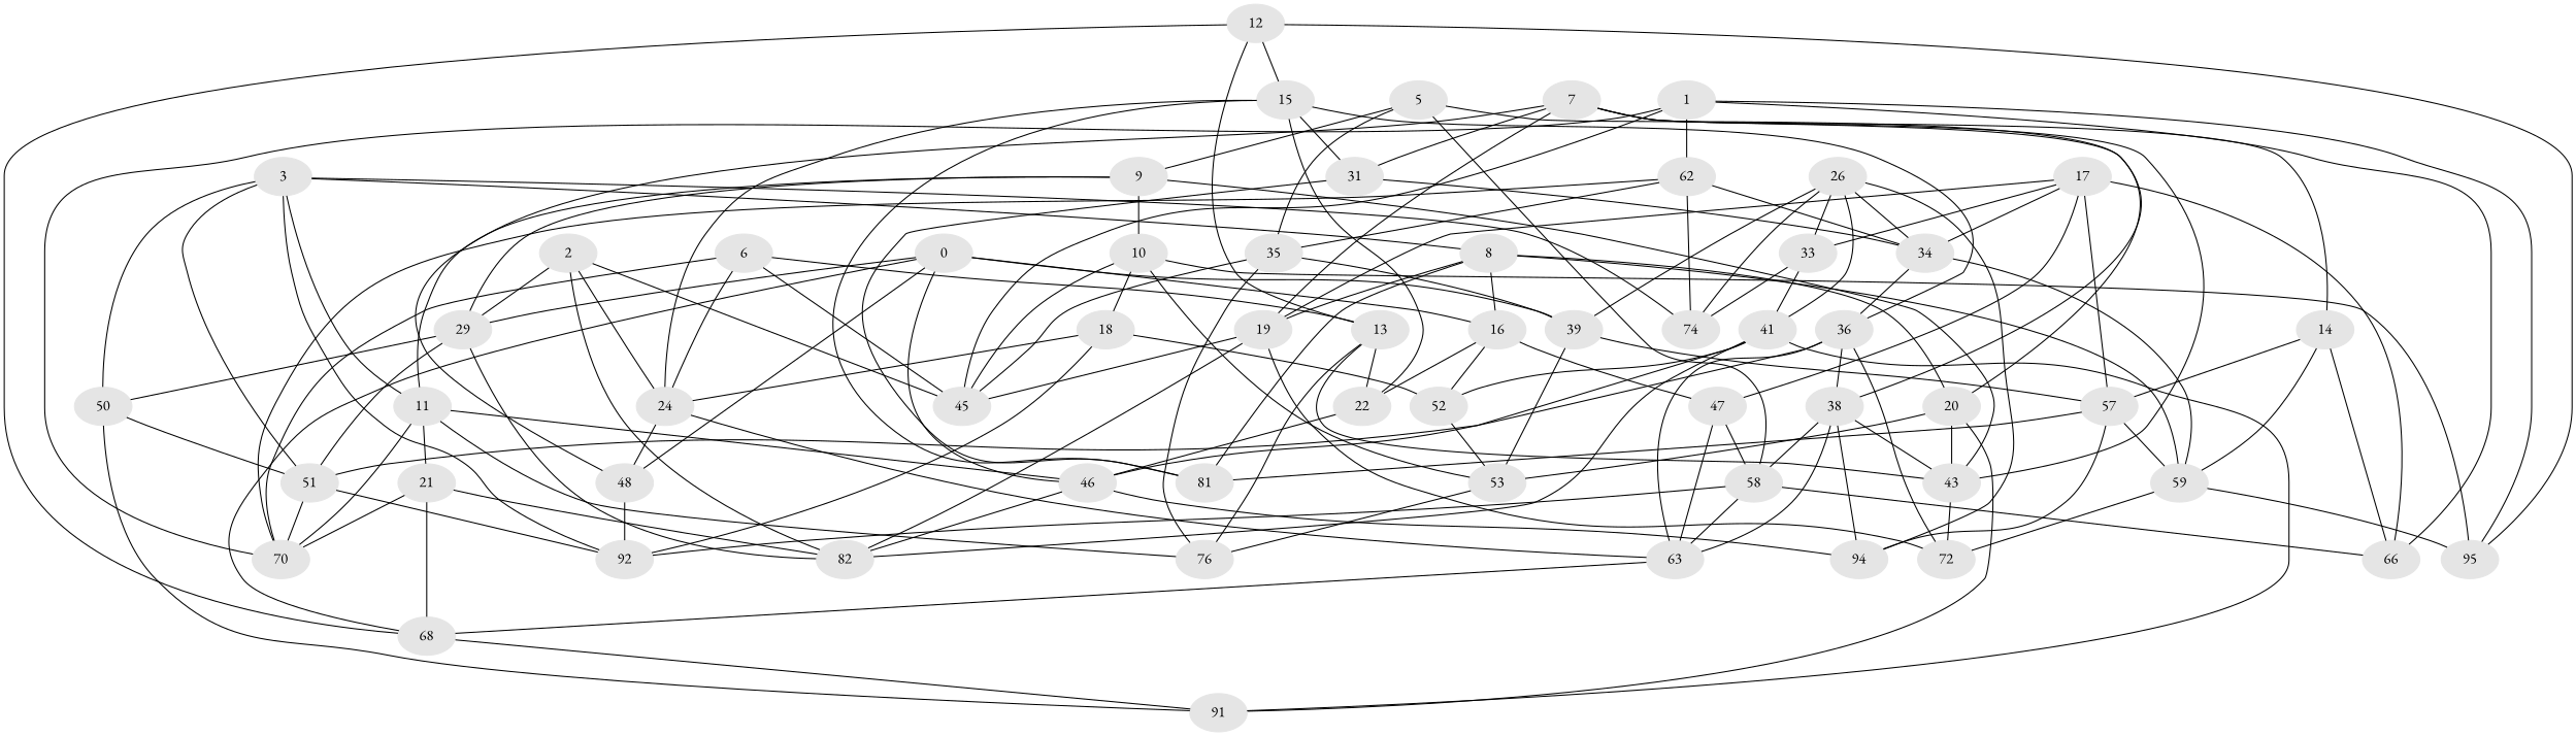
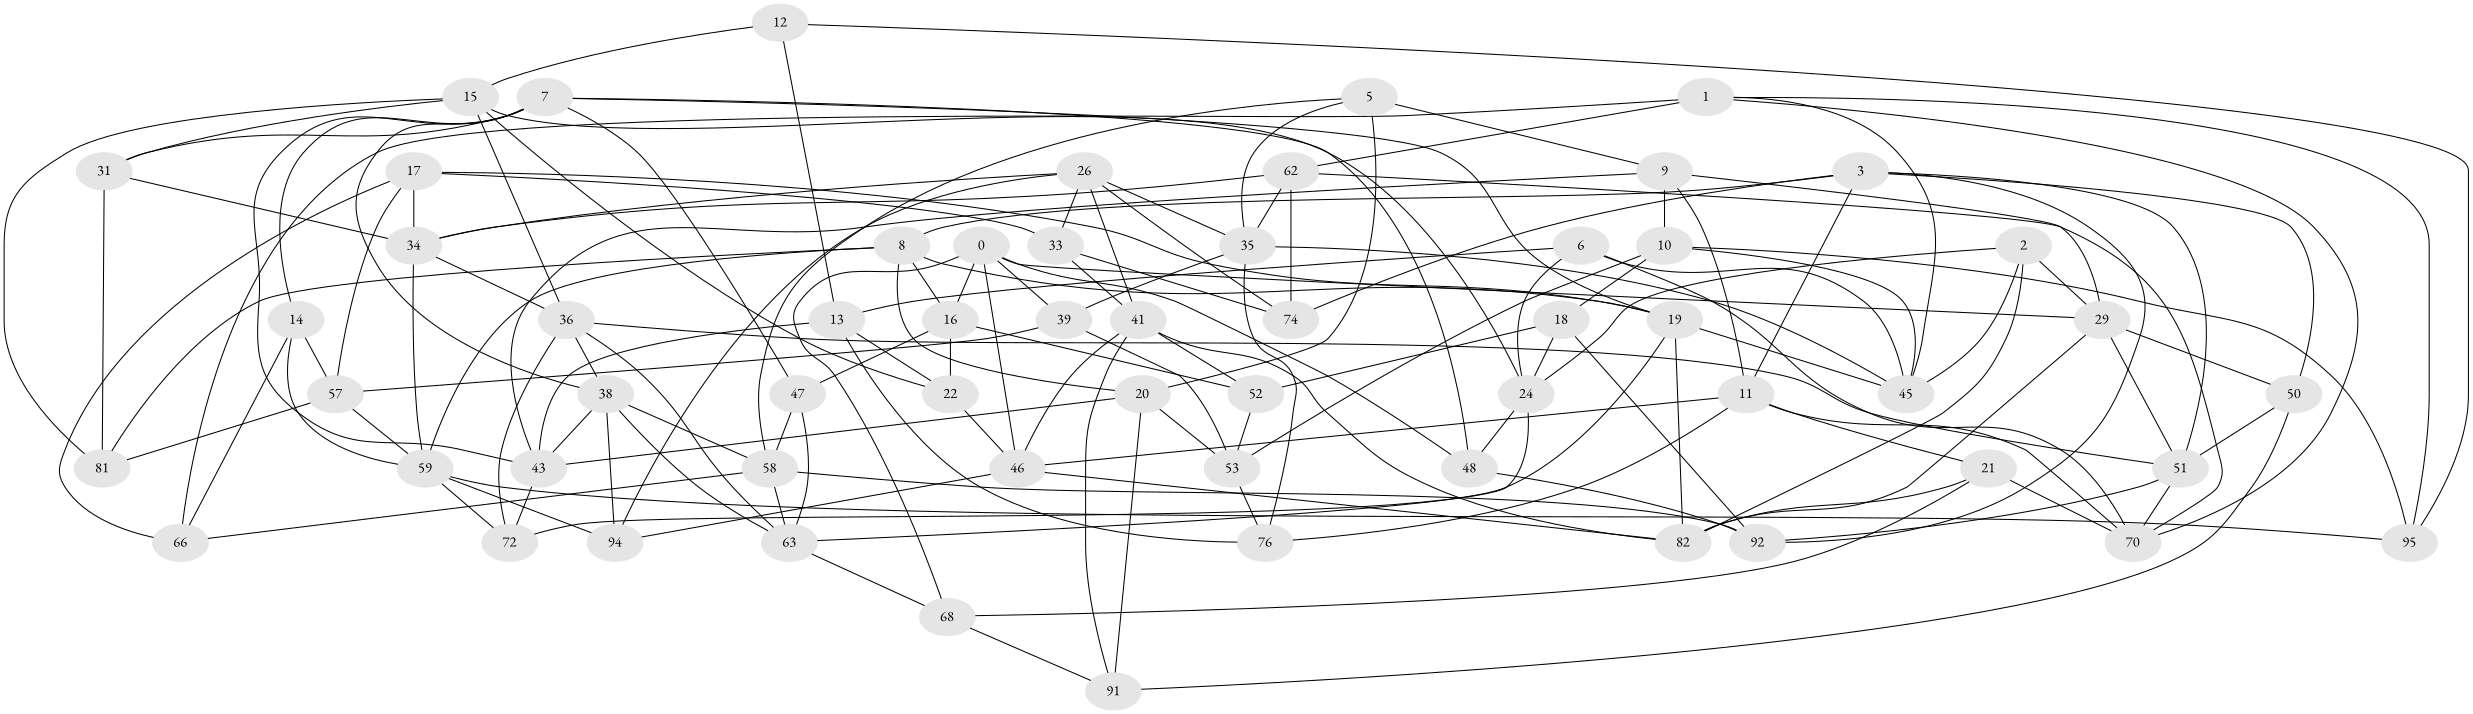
  graph {
    fontname="EB Garamond"
    node [color=gray90 fontname="EB Garamond" style=filled]
    edge [fontname="EB Garamond"]
    1 [super="+71"]
    n2 [label=62 super="+85"]
    45 [super="+54"]
    66
    70 [super="+89"]
    95
    74
    35 [super="+93"]
    34 [super="+88"]
    24 [super="+73"]
    48
    63 [super="+94"]
    2
    29 [super="+62"]
    82 [super="+86"]
    50
    51 [super="+65"]
    3 [super="+25"]
    8 [super="+23"]
    11 [super="+27"]
    92
    16 [super="+44"]
    20 [super="+40"]
    19 [super="+49"]
    59 [super="+80"]
    81
    46 [super="+69"]
    21
    76
    91
    68 [super="+90"]
    n32 [label=0 super="+79"]
    n33 [label=39]
    22 [super="+55"]
    47
    52
    53 [super="+67"]
    57 [super="+61"]
    n39 [label=94]
    9 [super="+78"]
    43 [super="+56"]
    10 [super="+39"]
    5
    58 [super="+60"]
    13 [super="+42"]
    6
    7 [super="+30"]
    14
    31
    38 [super="+87"]
    72
    18
    12
    15 [super="+28"]
    36 [super="+75"]
    17 [super="+84"]
    33
    41 [super="+83"]
    26 [super="+77"]
    1 -- n2 [weight=2]
    1 -- 45
    1 -- 66
    1 -- 70
    1 -- 95
    n2 -- 70
    n2 -- 74
    n2 -- 35
    n2 -- 34
    35 -- 45
    35 -- 76
    35 -- n33
    34 -- 59
    34 -- 36
    24 -- 48
    24 -- 63
    48 -- 92
    63 -- 68
    2 -- 45
    2 -- 24
    2 -- 29
    2 -- 82
    29 -- 82
    29 -- 50
    29 -- 51
    50 -- 51
    50 -- 91
    51 -- 70
    51 -- 92
    3 -- 74
    3 -- 50
    3 -- 51
    3 -- 8
    3 -- 11
    3 -- 92
    8 -- 16
    8 -- 20
    8 -- 19
    8 -- 59
    8 -- 81
    11 -- 70
    11 -- 46
    11 -- 21
    11 -- 76
    16 -- 22 [weight=2]
    16 -- 47
    16 -- 52
    20 -- 91
    20 -- 53 [weight=2]
    20 -- 43
    19 -- 45
    19 -- 82
    19 -- 72
    59 -- 95
    59 -- 72
    46 -- 82
    46 -- n39
    21 -- 70
    21 -- 82
    21 -- 68
    68 -- 91
    n32 -- 48
    n32 -- 29
    n32 -- 16
    n32 -- 46
    n32 -- 68
    n32 -- n33
    n33 -- 53
    n33 -- 57
    22 -- 46
    47 -- 63
    47 -- 58
    52 -- 53
    53 -- 76
    57 -- 59
    57 -- 81
-   57 -- n39
+   59 -- n39
    9 -- 29
    9 -- 11
    9 -- 43
    9 -- 10 [weight=2]
    43 -- 72
    10 -- 45
    10 -- 95
    10 -- 53
    10 -- 18
    5 -- 35
    5 -- 20
    5 -- 9
    5 -- 58
    58 -- 66
    58 -- 63
    58 -- 92
    13 -- 76
    13 -- 22 [weight=2]
    13 -- 43
    6 -- 45
    6 -- 70
    6 -- 24
    6 -- 13
    7 -- 48
    7 -- 19
    7 -- 43
    7 -- 14
    7 -- 31
    7 -- 38
    14 -- 66
    14 -- 59
    14 -- 57
    31 -- 34
    31 -- 81
    38 -- 63
    38 -- n39
    38 -- 43
    38 -- 58
    18 -- 24
    18 -- 92
    18 -- 52
    12 -- 95
-   12 -- 68
    12 -- 13
    12 -- 15
    15 -- 24
    15 -- 81
    15 -- 22
    15 -- 31
    15 -- 36
    36 -- 63
    36 -- 51
    36 -- 38
    36 -- 72
    17 -- 66
    17 -- 34
    17 -- 19
-   17 -- 47
+   7 -- 47
    17 -- 57
    17 -- 33
    33 -- 74
    33 -- 41
    41 -- 82
    41 -- 46
    41 -- 91
    41 -- 52
    26 -- 74
-   26 -- n33
+   26 -- 35
    26 -- 34
    26 -- n39
    26 -- 33
    26 -- 41
  }
